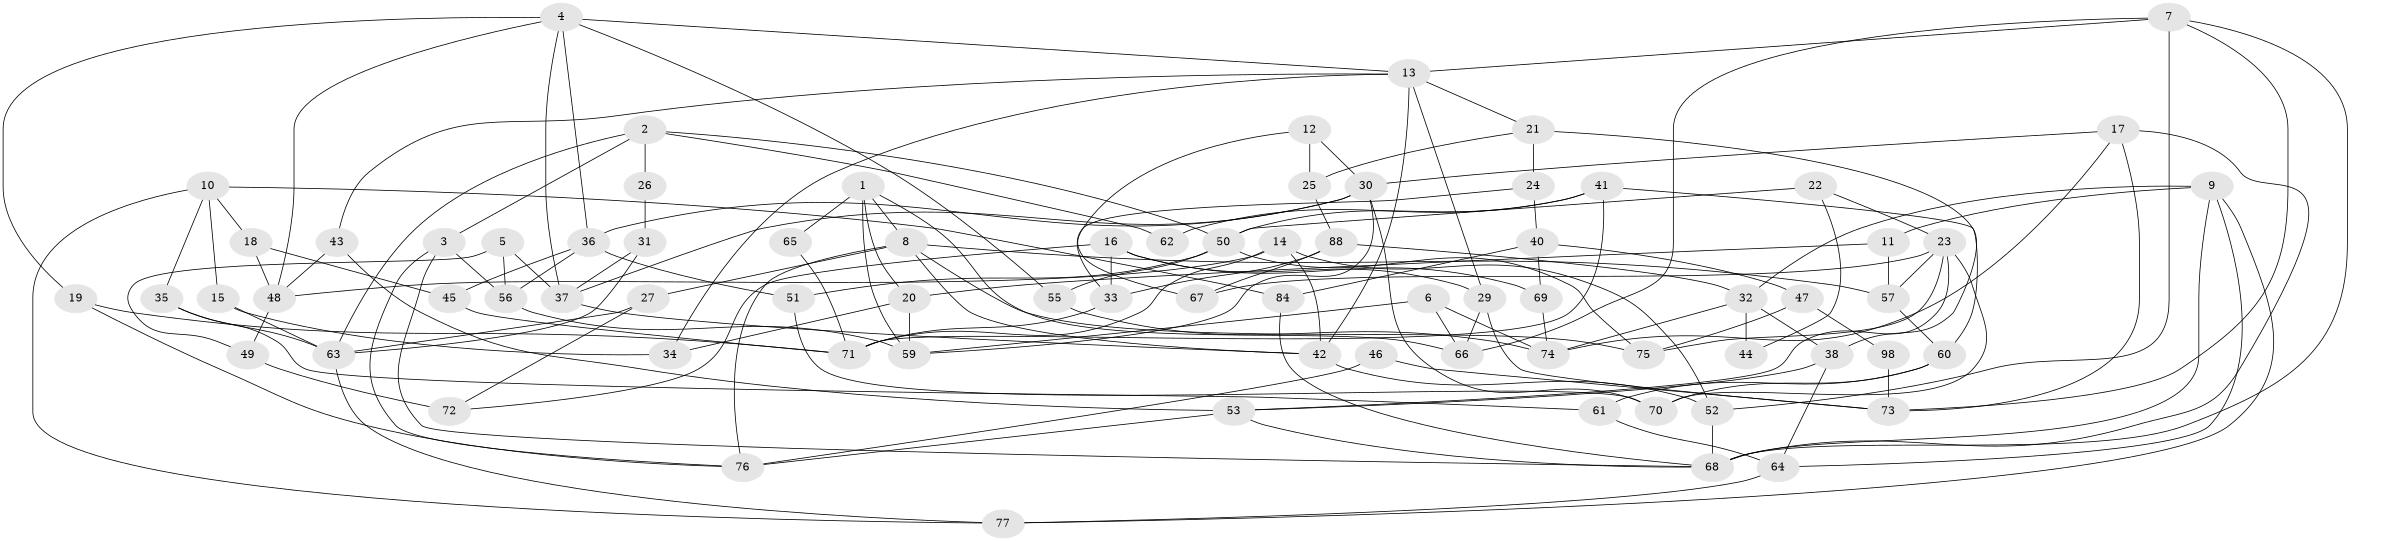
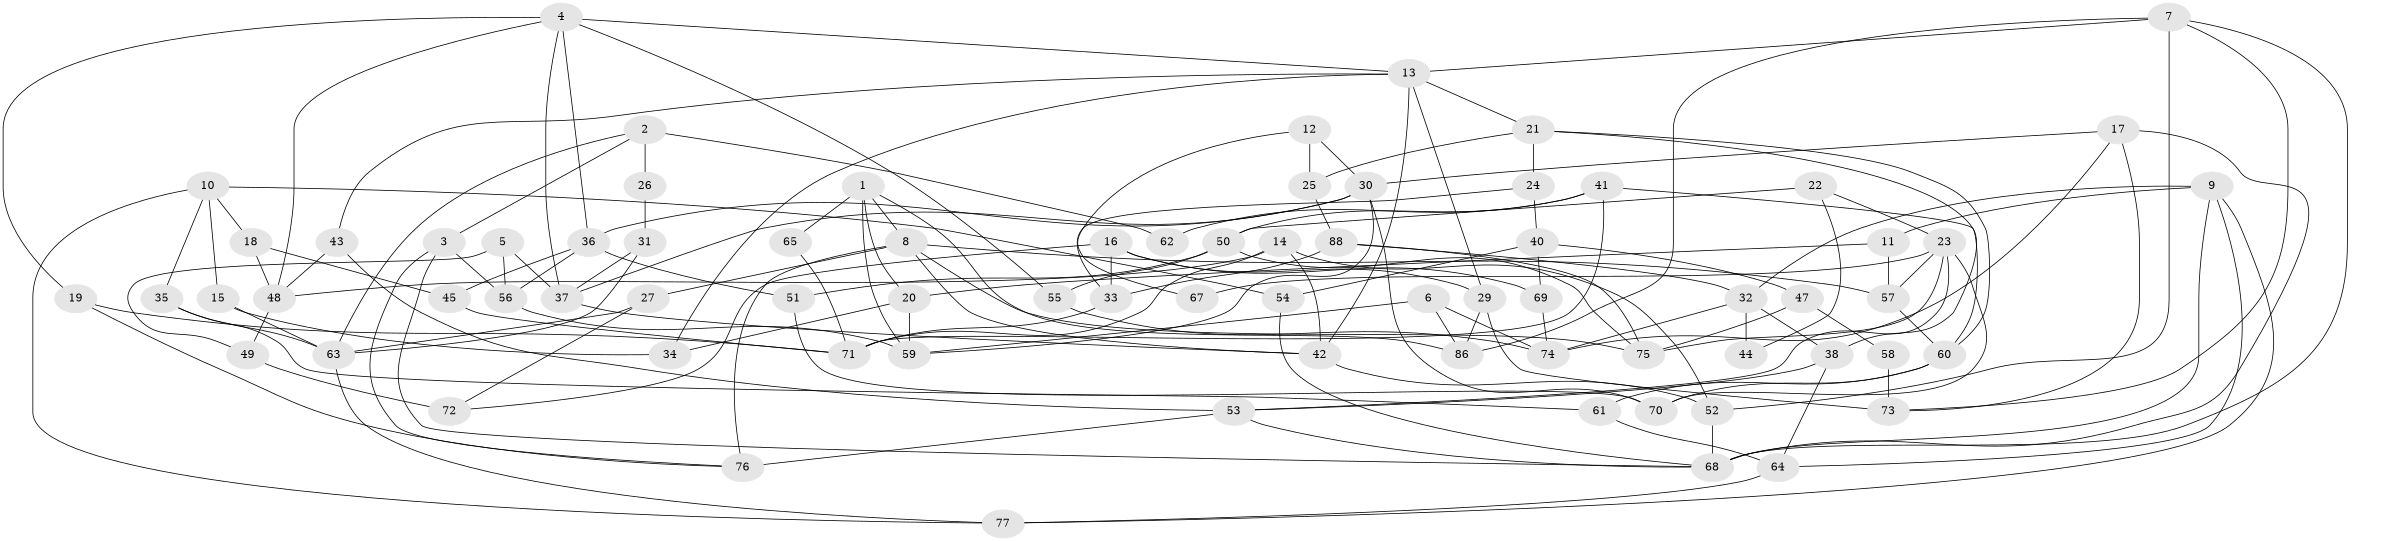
  graph {
    fontname="DejaVu Serif"
    node [color=gray90 fontname="DejaVu Serif" style=filled]
    edge [fontname="DejaVu Serif"]
    1
    8
    20
    59
    65
-   66
+   66 [label=86]
    76
    27
    42
    57
    75
    34
    71
    2
    3
    26
    50
    62
    63
    56
    68
    31
    55
    51
    77
    4
    13
    19
    36
    37
    48
    21
    29
    43
    45
    49
    74
    5
    72
    6
    7
    52
    73
    60
    9
    11
    32
    64
    38
    44
    10
    15
    18
    35
-   54 [label=84]
+   54
    61
    12
    25
    30
    67
    n61 [label=88]
    70
    24
    53
    14
    16
    33
    69
    17
    40
    22
    23
    47
-   58 [label=98]
+   58
    41
-   46
    1 -- 8
    1 -- 20
    1 -- 59
    1 -- 65
    1 -- 66
    8 -- 76
    8 -- 27
    8 -- 42
    8 -- 57
    8 -- 75
    20 -- 59
    20 -- 34
    65 -- 71
    27 -- 63
    27 -- 72
    42 -- 52
    57 -- 60
    2 -- 3
    2 -- 26
-   2 -- 50
    2 -- 62
    2 -- 63
    3 -- 76
    3 -- 56
    3 -- 68
    26 -- 31
    50 -- 75
    50 -- 55
    50 -- 51
    63 -- 77
    56 -- 59
    31 -- 63
    31 -- 37
    55 -- 74
    51 -- 70
    4 -- 55
    4 -- 13
    4 -- 19
    4 -- 36
    4 -- 37
    4 -- 48
    13 -- 42
    13 -- 34
    13 -- 21
    13 -- 29
    13 -- 43
    19 -- 76
    19 -- 71
    36 -- 56
    36 -- 51
    36 -- 45
    37 -- 42
    48 -- 49
+   21 -- 60
    21 -- 38
    21 -- 25
    21 -- 24
    29 -- 66
    29 -- 73
    43 -- 48
    43 -- 53
    45 -- 71
    49 -- 72
    5 -- 56
    5 -- 37
    5 -- 49
    6 -- 59
    6 -- 66
    6 -- 74
    7 -- 66
    7 -- 68
    7 -- 13
    7 -- 52
    7 -- 73
    52 -- 68
    60 -- 61
    60 -- 70
    9 -- 68
    9 -- 77
    9 -- 11
    9 -- 32
    9 -- 64
    11 -- 20
    11 -- 57
    32 -- 74
    32 -- 38
    32 -- 44
    64 -- 77
    38 -- 64
    38 -- 53
    10 -- 77
    10 -- 15
    10 -- 18
    10 -- 35
    10 -- 54
    15 -- 34
    15 -- 63
    18 -- 48
    18 -- 45
    35 -- 63
    35 -- 61
    54 -- 68
    61 -- 64
    12 -- 25
    12 -- 30
    12 -- 67
    25 -- n61
    30 -- 59
    30 -- 36
    30 -- 37
    30 -- 70
    n61 -- 32
-   n61 -- 67
+   n61 -- 75
    n61 -- 33
    24 -- 33
    24 -- 40
    53 -- 76
    53 -- 68
    14 -- 42
    14 -- 71
    14 -- 48
    14 -- 52
    16 -- 29
    16 -- 72
    16 -- 33
    16 -- 69
    33 -- 71
    69 -- 74
    17 -- 68
    17 -- 74
    17 -- 73
    17 -- 30
    40 -- 54
    40 -- 69
    40 -- 47
    22 -- 50
    22 -- 44
    22 -- 23
    23 -- 57
    23 -- 75
    23 -- 67
    23 -- 70
    23 -- 53
    47 -- 75
    47 -- 58
    58 -- 73
    41 -- 71
    41 -- 50
    41 -- 62
    41 -- 60
-   46 -- 76
-   46 -- 73
  }
